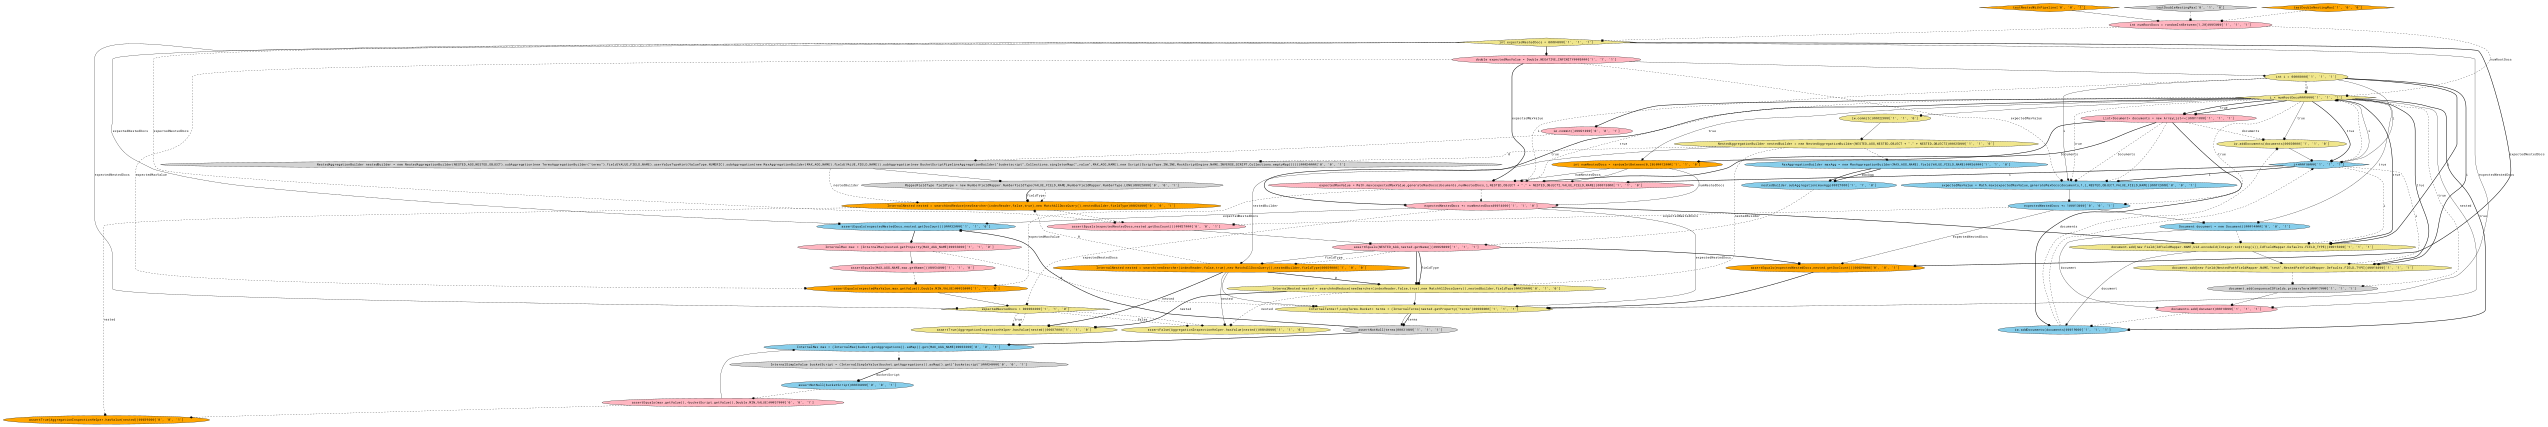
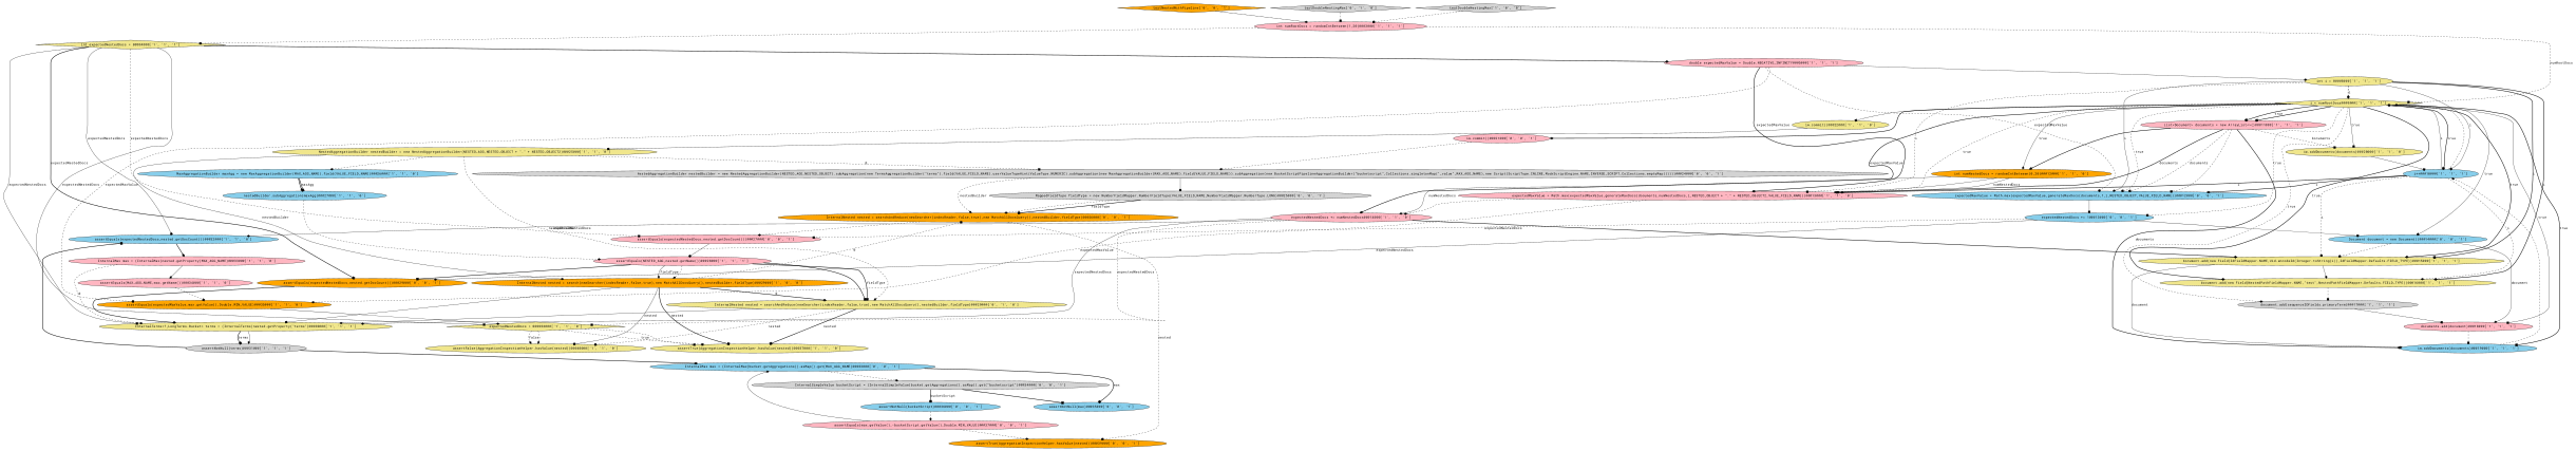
  digraph {
    fontname="Roboto Mono"
    node [fillcolor=khaki fontname="Roboto Mono" shape=ellipse style=filled]
    edge [arrowhead=box fontname="Roboto Mono" style=dashed]
    n1 [fillcolor=skyblue label="assertEquals(expectedNestedDocs,nested.getDocCount())@@@32@@@['1', '1', '0']"]
    n2 [fillcolor=lightpink label="InternalMax max = (InternalMax)nested.getProperty(MAX_AGG_NAME)@@@33@@@['1', '1', '0']"]
    n3 [label="InternalTerms<?,LongTerms.Bucket> terms = (InternalTerms)nested.getProperty(\"terms\")@@@30@@@['1', '1', '1']"]
    n4 [fillcolor=lightpink label="assertEquals(MAX_AGG_NAME,max.getName())@@@34@@@['1', '1', '0']"]
    n5 [label="iw.addDocuments(documents)@@@20@@@['1', '1', '0']"]
-   n6 [fillcolor=skyblue label="i++@@@10@@@['1', '1', '1']" shape=diamond]
+   n6 [fillcolor=skyblue label="i++@@@10@@@['1', '1', '1']"]
    n7 [label="document.add(new Field(IdFieldMapper.NAME,Uid.encodeId(Integer.toString(i)),IdFieldMapper.Defaults.FIELD_TYPE))@@@15@@@['1', '1', '1']"]
    n8 [fillcolor=skyblue label="expectedMaxValue = Math.max(expectedMaxValue,generateMaxDocs(documents,1,i,NESTED_OBJECT,VALUE_FIELD_NAME))@@@12@@@['0', '0', '1']"]
    n9 [label="document.add(new Field(NestedPathFieldMapper.NAME,\"test\",NestedPathFieldMapper.Defaults.FIELD_TYPE))@@@16@@@['1', '1', '1']"]
    n10 [fillcolor=lightpink label="expectedMaxValue = Math.max(expectedMaxValue,generateMaxDocs(documents,numNestedDocs,i,NESTED_OBJECT + \".\" + NESTED_OBJECT2,VALUE_FIELD_NAME))@@@13@@@['1', '1', '0']"]
    n11 [label="i < numRootDocs@@@9@@@['1', '1', '1']" shape=diamond]
    n12 [fillcolor=lightgrey label="NestedAggregationBuilder nestedBuilder = new NestedAggregationBuilder(NESTED_AGG,NESTED_OBJECT).subAggregation(new TermsAggregationBuilder(\"terms\").field(VALUE_FIELD_NAME).userValueTypeHint(ValueType.NUMERIC).subAggregation(new MaxAggregationBuilder(MAX_AGG_NAME).field(VALUE_FIELD_NAME)).subAggregation(new BucketScriptPipelineAggregationBuilder(\"bucketscript\",Collections.singletonMap(\"_value\",MAX_AGG_NAME),new Script(ScriptType.INLINE,MockScriptEngine.NAME,INVERSE_SCRIPT,Collections.emptyMap()))))@@@24@@@['0', '0', '1']"]
    n13 [fillcolor=orange label="InternalNested nested = searchAndReduce(newSearcher(indexReader,false,true),new MatchAllDocsQuery(),nestedBuilder,fieldType)@@@26@@@['0', '0', '1']"]
    n14 [fillcolor=lightgrey label="MappedFieldType fieldType = new NumberFieldMapper.NumberFieldType(VALUE_FIELD_NAME,NumberFieldMapper.NumberType.LONG)@@@25@@@['0', '0', '1']"]
    n15 [fillcolor=lightpink label="assertEquals(expectedNestedDocs,nested.getDocCount())@@@27@@@['0', '0', '1']"]
    n16 [fillcolor=orange label="assertTrue(AggregationInspectionHelper.hasValue(nested))@@@39@@@['0', '0', '1']"]
    n17 [fillcolor=lightpink label="expectedNestedDocs += numNestedDocs@@@14@@@['1', '1', '0']"]
    n18 [label="expectedNestedDocs > 0@@@36@@@['1', '1', '0']" shape=diamond]
    n19 [label="assertTrue(AggregationInspectionHelper.hasValue(nested))@@@37@@@['1', '1', '0']"]
    n20 [label="assertFalse(AggregationInspectionHelper.hasValue(nested))@@@40@@@['1', '1', '0']"]
    n21 [fillcolor=lightgrey label="assertNotNull(terms)@@@31@@@['1', '1', '1']"]
    n22 [fillcolor=skyblue label="iw.addDocuments(documents)@@@19@@@['1', '1', '1']"]
    n23 [fillcolor=skyblue label="MaxAggregationBuilder maxAgg = new MaxAggregationBuilder(MAX_AGG_NAME).field(VALUE_FIELD_NAME)@@@26@@@['1', '1', '0']"]
    n24 [fillcolor=skyblue label="nestedBuilder.subAggregation(maxAgg)@@@27@@@['1', '1', '0']"]
    n25 [fillcolor=lightpink label="assertEquals(NESTED_AGG,nested.getName())@@@28@@@['1', '1', '1']"]
    n26 [fillcolor=orange label="testNestedWithPipeline['0', '0', '1']" shape=diamond]
    n27 [fillcolor=lightpink label="int numRootDocs = randomIntBetween(1,20)@@@3@@@['1', '1', '1']"]
    n28 [label="int expectedNestedDocs = 0@@@4@@@['1', '1', '1']" shape=diamond]
    n29 [fillcolor=orange label="InternalNested nested = search(newSearcher(indexReader,false,true),new MatchAllDocsQuery(),nestedBuilder,fieldType)@@@29@@@['1', '0', '0']"]
    n30 [label="InternalNested nested = searchAndReduce(newSearcher(indexReader,false,true),new MatchAllDocsQuery(),nestedBuilder,fieldType)@@@29@@@['0', '1', '0']"]
    n31 [fillcolor=orange label="assertEquals(expectedNestedDocs,nested.getDocCount())@@@29@@@['0', '0', '1']"]
    n32 [fillcolor=lightgrey label="testDoubleNestingMax['0', '1', '0']" shape=diamond]
    n33 [fillcolor=skyblue label="expectedNestedDocs += 1@@@13@@@['0', '0', '1']"]
    n34 [fillcolor=skyblue label="Document document = new Document()@@@14@@@['0', '0', '1']"]
    n35 [fillcolor=lightpink label="documents.add(document)@@@18@@@['1', '1', '1']"]
    n36 [fillcolor=lightpink label="iw.commit()@@@21@@@['0', '0', '1']"]
    n37 [fillcolor=orange label="assertEquals(expectedMaxValue,max.getValue(),Double.MIN_VALUE)@@@35@@@['1', '1', '0']"]
    n38 [fillcolor=lightpink label="double expectedMaxValue = Double.NEGATIVE_INFINITY@@@5@@@['1', '1', '1']"]
    n39 [label="int i = 0@@@8@@@['1', '1', '1']"]
    n40 [fillcolor=lightgrey label="InternalSimpleValue bucketScript = (InternalSimpleValue)bucket.getAggregations().asMap().get(\"bucketscript\")@@@34@@@['0', '0', '1']"]
+   n41 [fillcolor=skyblue label="assertNotNull(max)@@@35@@@['0', '0', '1']"]
    n42 [fillcolor=skyblue label="assertNotNull(bucketScript)@@@36@@@['0', '0', '1']"]
    n43 [fillcolor=lightpink label="assertEquals(max.getValue(),-bucketScript.getValue(),Double.MIN_VALUE)@@@37@@@['0', '0', '1']"]
    n44 [fillcolor=lightgrey label="document.add(sequenceIDFields.primaryTerm)@@@17@@@['1', '1', '1']"]
    n45 [fillcolor=skyblue label="InternalMax max = (InternalMax)bucket.getAggregations().asMap().get(MAX_AGG_NAME)@@@33@@@['0', '0', '1']"]
    n46 [label="iw.commit()@@@22@@@['1', '1', '0']"]
    n47 [label="NestedAggregationBuilder nestedBuilder = new NestedAggregationBuilder(NESTED_AGG,NESTED_OBJECT + \".\" + NESTED_OBJECT2)@@@25@@@['1', '1', '0']"]
    n48 [fillcolor=orange label="int numNestedDocs = randomIntBetween(0,20)@@@12@@@['1', '1', '0']"]
    n49 [fillcolor=lightpink label="List<Document> documents = new ArrayList<>()@@@11@@@['1', '1', '1']"]
-   n50 [fillcolor=orange label="testDoubleNestingMax['1', '0', '0']" shape=diamond]
+   n50 [fillcolor=lightgrey label="testDoubleNestingMax['1', '0', '0']" shape=diamond]
    n1 -> n2 [arrowhead=diamond style=bold]
    n2 -> n3 [arrowhead=diamond label=0]
    n2 -> n4 [arrowhead=diamond style=solid]
    n3 -> n21 [arrowhead=diamond style=solid]
    n3 -> n21 [label=terms style=bold]
    n4 -> n37
    n5 -> n6 [style=solid]
    n6 -> n7 [label=i]
    n6 -> n8 [arrowhead=diamond label=i style=bold]
    n6 -> n9 [arrowhead=diamond label=i]
    n6 -> n10 [arrowhead=diamond label=i style=bold]
    n6 -> n11 [arrowhead=diamond]
    n6 -> n11 [label=i style=solid]
    n7 -> n9 [arrowhead=diamond style=solid]
    n7 -> n22 [arrowhead=diamond label=document style=solid]
    n8 -> n33 [style=solid]
    n9 -> n44
    n10 -> n17 [arrowhead=diamond]
    n10 -> n37 [arrowhead=diamond label=expectedMaxValue]
    n11 -> n5 [label=true style=solid]
    n11 -> n6 [label=true style=bold]
    n11 -> n7 [arrowhead=diamond label=true style=bold]
    n11 -> n8 [label=true]
    n11 -> n9 [arrowhead=diamond label=true style=bold]
    n11 -> n10 [arrowhead=diamond label=true]
-   n11 -> n17 [arrowhead=diamond label=true style=bold]
+   n11 -> n17 [arrowhead=diamond label=expectedMaxValue style=bold]
    n11 -> n22 [label=true style=bold]
    n11 -> n33 [label=true]
    n11 -> n34 [label=true style=solid]
-   n11 -> n35 [label=nested style=solid]
+   n11 -> n35 [label=true style=solid]
    n11 -> n36 [arrowhead=diamond style=bold]
    n11 -> n44 [arrowhead=diamond label=true]
    n11 -> n46 [style=solid]
    n11 -> n48 [arrowhead=diamond label=true style=solid]
    n11 -> n49 [style=bold]
    n11 -> n49 [label=true style=bold]
    n12 -> n13 [arrowhead=diamond label=nestedBuilder]
    n12 -> n14 [style=solid]
    n13 -> n15 [arrowhead=diamond]
    n13 -> n16 [label=nested]
    n14 -> n13 [label=fieldType style=bold]
    n14 -> n13 [arrowhead=diamond]
    n15 -> n25 [style=solid]
    n17 -> n1 [arrowhead=diamond label=expectedNestedDocs style=solid]
    n17 -> n3 [arrowhead=diamond label=expectedNestedDocs style=solid]
    n17 -> n7 [arrowhead=diamond style=bold]
    n17 -> n18 [label=expectedNestedDocs]
    n18 -> n19 [label=true]
    n18 -> n19
    n18 -> n20 [arrowhead=diamond label=false]
    n18 -> n20 [arrowhead=diamond]
    n21 -> n1 [style=bold]
    n21 -> n45 [arrowhead=diamond style=bold]
-   n22 -> n5
    n22 -> n6 [arrowhead=diamond]
    n23 -> n24 [label=maxAgg style=bold]
    n23 -> n24 [arrowhead=diamond style=bold]
    n24 -> n25 [arrowhead=diamond]
    n25 -> n29 [arrowhead=diamond label=fieldType style=solid]
    n25 -> n29 [arrowhead=diamond]
    n25 -> n30 [label=fieldType style=bold]
    n25 -> n30 [style=bold]
    n25 -> n31 [style=bold]
    n26 -> n27 [arrowhead=diamond style=solid]
    n27 -> n11 [label=numRootDocs]
    n27 -> n28
    n28 -> n1 [label=expectedNestedDocs style=solid]
    n28 -> n3 [label=expectedNestedDocs style=solid]
    n28 -> n15 [label=expectedNestedDocs]
    n28 -> n18 [label=expectedNestedDocs style=solid]
    n28 -> n31 [label=expectedNestedDocs style=bold]
    n28 -> n38 [arrowhead=diamond style=bold]
    n29 -> n3 [style=solid]
    n29 -> n13 [label=0]
    n29 -> n19 [label=nested style=bold]
    n29 -> n20 [label=nested style=solid]
    n29 -> n30 [arrowhead=diamond label=0 style=bold]
    n30 -> n3 [arrowhead=diamond style=solid]
    n30 -> n19 [label=nested style=bold]
    n30 -> n20 [label=nested]
    n31 -> n3 [arrowhead=diamond style=bold]
    n32 -> n27
    n33 -> n15 [label=expectedNestedDocs]
    n33 -> n31 [arrowhead=diamond label=expectedNestedDocs style=solid]
    n33 -> n34 [style=solid]
    n34 -> n7
    n34 -> n35 [arrowhead=diamond label=document style=solid]
    n35 -> n22
    n36 -> n12 [arrowhead=diamond]
    n37 -> n18 [arrowhead=diamond style=solid]
    n38 -> n8 [label=expectedMaxValue]
    n38 -> n10 [arrowhead=diamond label=expectedMaxValue style=bold]
    n38 -> n37 [label=expectedMaxValue]
    n38 -> n39 [arrowhead=diamond style=solid]
    n39 -> n6 [label=i style=solid]
    n39 -> n7 [label=i style=bold]
    n39 -> n8 [arrowhead=diamond label=i style=solid]
    n39 -> n9 [arrowhead=diamond label=i style=bold]
    n39 -> n10 [label=i]
    n39 -> n11 [arrowhead=diamond]
    n39 -> n11 [arrowhead=diamond label=i]
+   n40 -> n41 [style=bold]
    n40 -> n42 [label=bucketScript style=bold]
    n42 -> n43 [arrowhead=diamond]
    n43 -> n16 [arrowhead=diamond]
    n43 -> n45 [arrowhead=diamond style=solid]
    n44 -> n35 [style=solid]
    n45 -> n40 [arrowhead=diamond]
+   n45 -> n41 [label=max style=bold]
    n46 -> n47 [style=solid]
    n47 -> n12 [label=0]
    n47 -> n23 [arrowhead=diamond]
    n47 -> n29 [arrowhead=diamond label=nestedBuilder style=solid]
    n47 -> n30 [arrowhead=diamond label=nestedBuilder]
    n48 -> n10 [label=numNestedDocs style=solid]
    n48 -> n10 [arrowhead=diamond style=solid]
    n48 -> n17 [arrowhead=diamond label=numNestedDocs style=solid]
    n49 -> n5 [label=documents]
    n49 -> n8
    n49 -> n8 [label=documents]
    n49 -> n10 [arrowhead=diamond label=documents style=bold]
    n49 -> n22 [arrowhead=diamond label=documents style=bold]
    n49 -> n48 [arrowhead=diamond style=bold]
    n50 -> n27
  }
